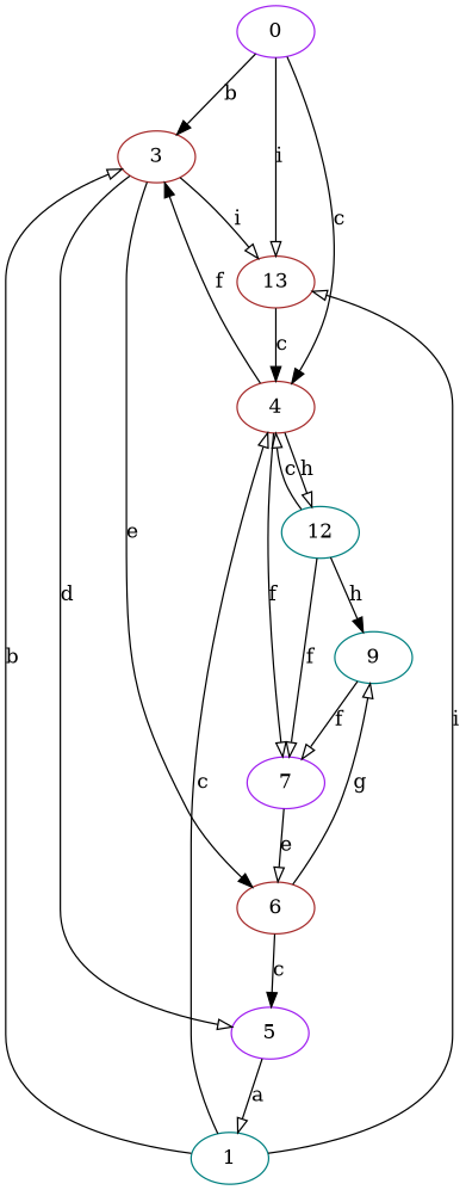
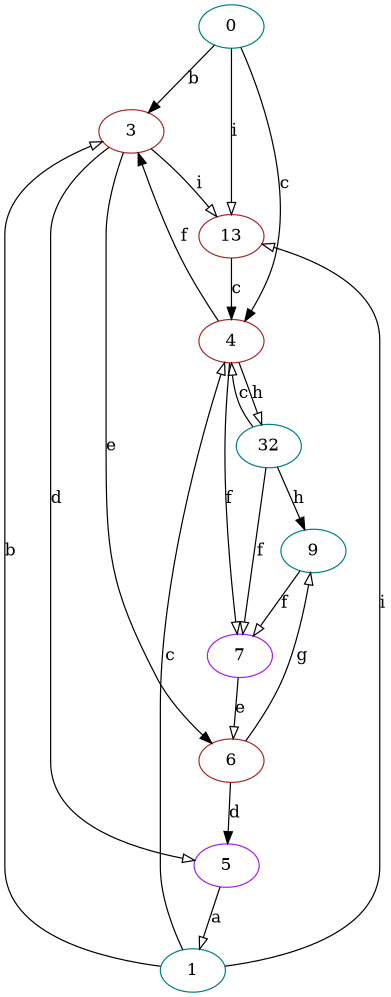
  strict digraph {
    node [color=brown]
    edge [arrowhead=onormal]
-   0 [color=purple]
+   0 [color=teal]
    3
    4
    13
    5 [color=purple]
    6
    7 [color=purple]
-   12 [color=teal]
+   12 [color=teal label=32]
    1 [color=teal]
    9 [color=teal]
    0 -> 3 [arrowhead=normal label=b]
    0 -> 4 [arrowhead=normal label=c]
    0 -> 13 [label=i]
    3 -> 13 [label=i]
    3 -> 5 [label=d]
    3 -> 6 [arrowhead=normal label=e]
    4 -> 3 [arrowhead=normal label=f]
    4 -> 7 [label=f]
    4 -> 12 [label=h]
    13 -> 4 [arrowhead=normal label=c]
    5 -> 1 [label=a]
-   6 -> 5 [arrowhead=normal label=c]
+   6 -> 5 [arrowhead=normal label=d]
    6 -> 9 [label=g]
    7 -> 6 [label=e]
    12 -> 4 [label=c]
    12 -> 7 [label=f]
    12 -> 9 [arrowhead=normal label=h]
    1 -> 3 [label=b]
    1 -> 4 [label=c]
    1 -> 13 [label=i]
    9 -> 7 [label=f]
  }
